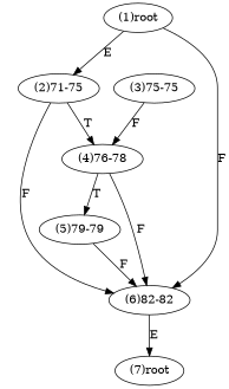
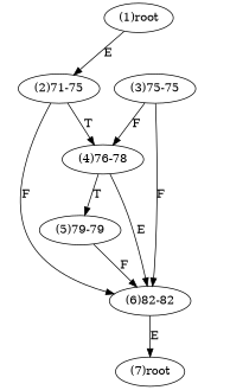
  digraph {
    n1 [label="(1)root"]
    n2 [label="(2)71-75"]
    n3 [label="(6)82-82"]
    n4 [label="(4)76-78"]
    n5 [label="(3)75-75"]
    n6 [label="(7)root"]
    n7 [label="(5)79-79"]
    n1 -> n2 [label=E]
    n2 -> n3 [label=F]
    n2 -> n4 [label=T]
    n3 -> n6 [label=E]
-   n4 -> n3 [label=F]
+   n4 -> n3 [label=E]
    n4 -> n7 [label=T]
-   n1 -> n3 [label=F]
+   n5 -> n3 [label=F]
    n5 -> n4 [label=F]
    n7 -> n3 [label=F]
  }
